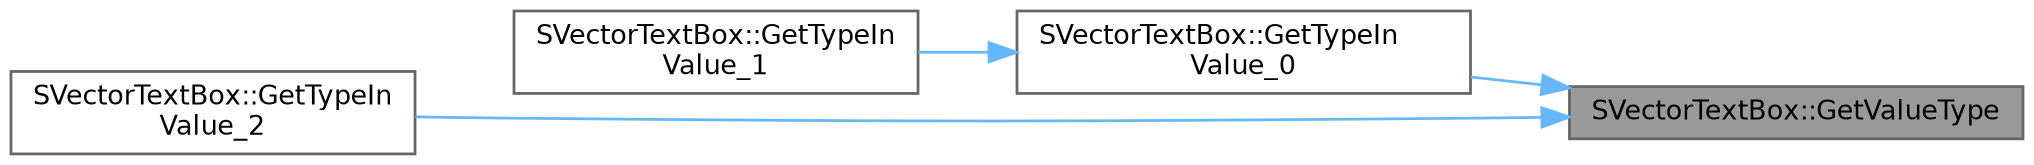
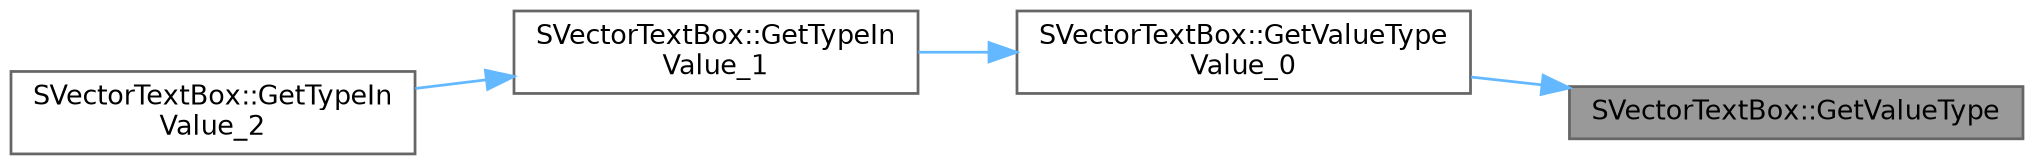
  digraph {
    rankdir=RL
    node [color=grey40 fillcolor=white fontname=Helvetica fontsize=10 shape=box style=filled]
    edge [color=steelblue1 dir=back fontname=Helvetica fontsize=10 labelfontname=Helvetica labelfontsize=10 style=solid]
    n1 [color=gray40 fillcolor=grey60 fontcolor=black height=0.2 label="SVectorTextBox::GetValueType" width=0.4]
-   n2 [height=0.2 label="SVectorTextBox::GetTypeIn\lValue_0" width=0.4]
+   n2 [height=0.2 label="SVectorTextBox::GetValueType\lValue_0" width=0.4]
    n3 [height=0.2 label="SVectorTextBox::GetTypeIn\lValue_2" width=0.4]
    n4 [height=0.2 label="SVectorTextBox::GetTypeIn\lValue_1" width=0.4]
    n1 -> n2
-   n1 -> n3
+   n4 -> n3
    n2 -> n4
  }
